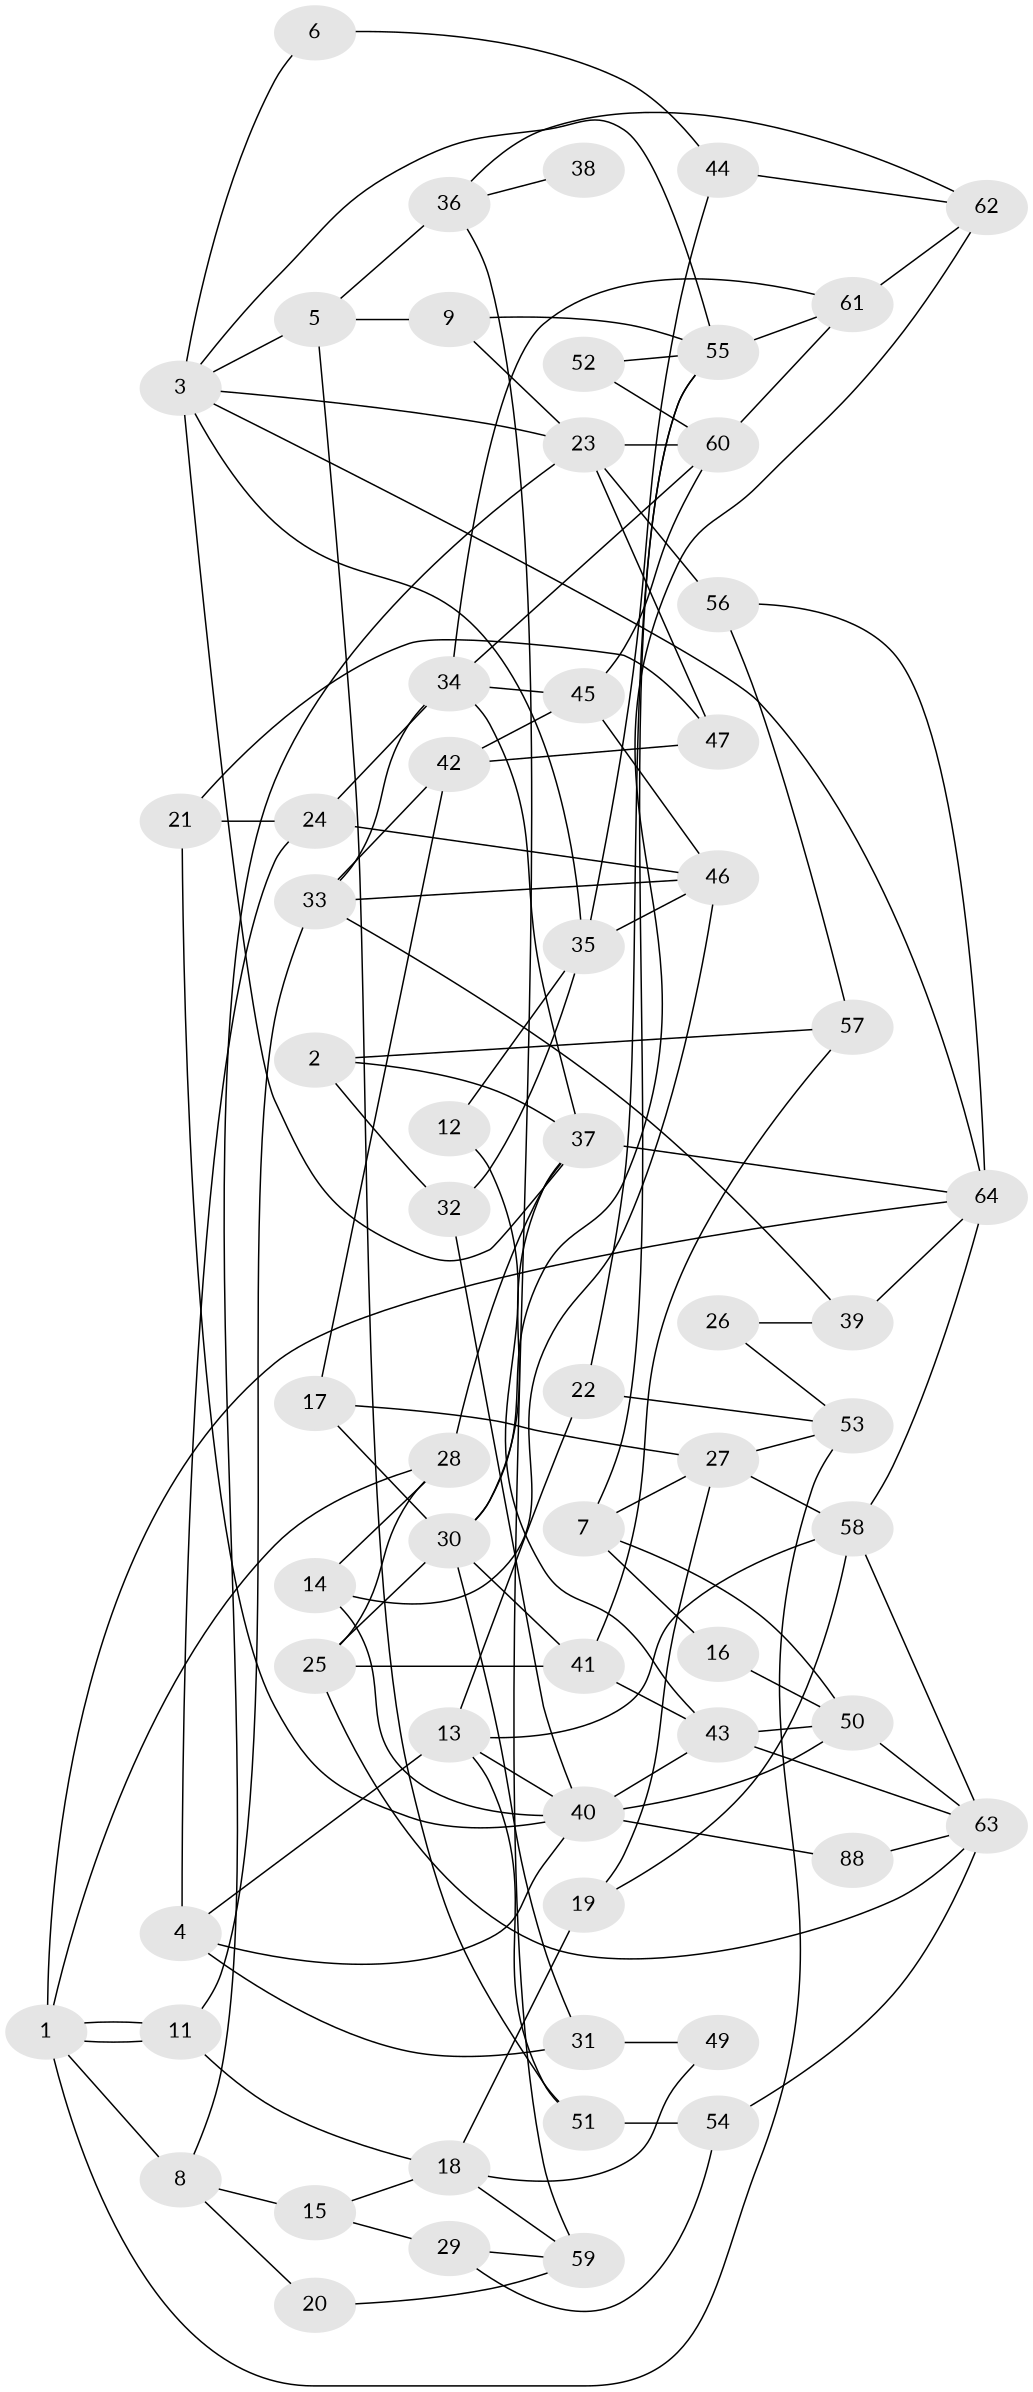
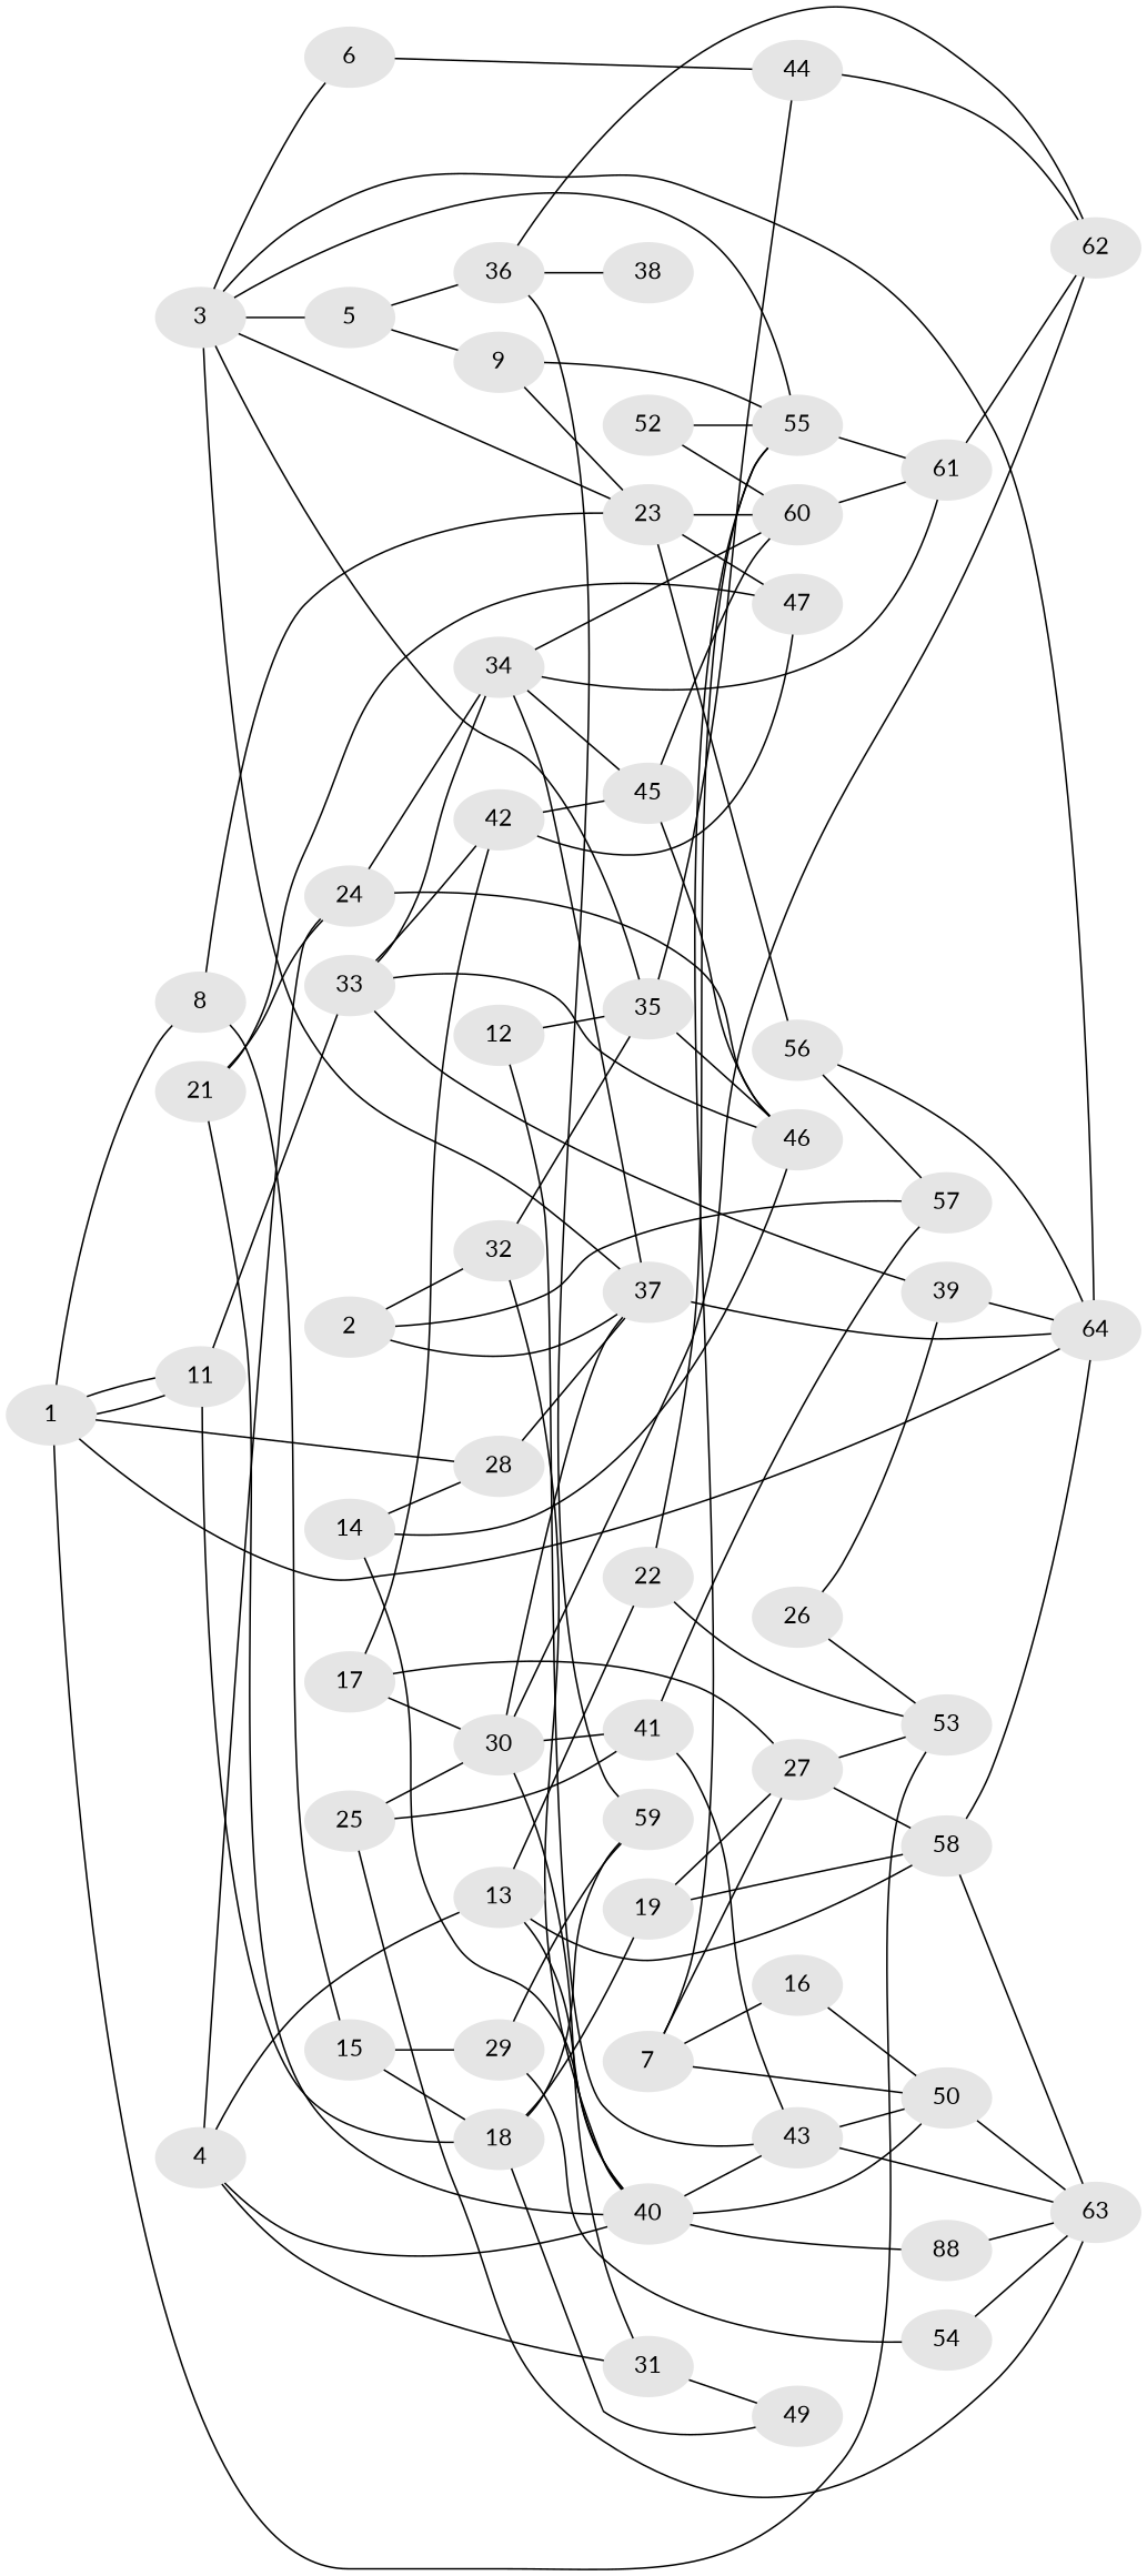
  graph {
    fontname=Lato
    rankdir=LR
    node [color=gray90 fontname=Lato style=filled]
    edge [fontname=Lato]
    1
    8
    11
    28
    53
    64
    23
    15
-   20
    18
    33
    37
    2
    32
    57
    35
    40
    3
    5
    6
    55
    9
    36
-   51
    44
    47
    56
    60
    46
    61
    4
    13
    24
    31
    22
    58
    34
    49
    50
    43
    n41 [label=88]
    38
    62
    59
    54
    7
    16
    27
    63
    29
    19
    42
    39
    12
    14
    17
    30
    41
    45
    21
    25
    26
    52
    1 -- 8
    1 -- 11
    1 -- 11
    1 -- 28
    1 -- 53
    1 -- 64
    8 -- 23
    8 -- 15
-   8 -- 20
    11 -- 18
    11 -- 33
    28 -- 37
    23 -- 47
    23 -- 56
    23 -- 60
    15 -- 18
    15 -- 29
-   20 -- 59
    18 -- 49
    18 -- 59
    18 -- 19
    33 -- 46
    33 -- 34
    33 -- 42
    33 -- 39
    37 -- 64
    2 -- 37
    2 -- 32
    2 -- 57
    32 -- 35
    32 -- 40
    35 -- 44
    35 -- 46
    40 -- 50
    40 -- 43
    40 -- n41
    3 -- 64
    3 -- 23
    3 -- 37
    3 -- 35
    3 -- 5
    3 -- 6
    3 -- 55
    5 -- 9
    5 -- 36
-   5 -- 51
    6 -- 44
    55 -- 61
    9 -- 23
    9 -- 55
    36 -- 38
    36 -- 62
    36 -- 59
-   51 -- 54
    44 -- 62
    56 -- 64
    56 -- 57
    60 -- 61
    61 -- 62
    4 -- 40
    4 -- 13
    4 -- 24
    4 -- 31
    13 -- 40
-   13 -- 51
    13 -- 22
    13 -- 58
    24 -- 46
    24 -- 34
    31 -- 49
    22 -- 53
    22 -- 55
    58 -- 64
    58 -- 63
    34 -- 37
    34 -- 60
    34 -- 61
    34 -- 45
    50 -- 63
    43 -- 50
    43 -- 63
    n41 -- 63
    54 -- 63
    7 -- 55
    7 -- 50
    7 -- 16
    7 -- 27
    16 -- 50
    27 -- 53
    27 -- 58
    29 -- 59
    29 -- 54
    19 -- 58
    19 -- 27
    42 -- 47
    42 -- 45
    39 -- 64
    12 -- 35
    12 -- 43
    14 -- 28
    14 -- 40
    14 -- 46
    17 -- 27
    17 -- 42
    17 -- 30
    30 -- 37
    30 -- 31
    30 -- 62
    30 -- 41
    41 -- 57
    41 -- 43
    45 -- 60
    45 -- 46
    21 -- 40
    21 -- 47
    21 -- 24
-   25 -- 28
    25 -- 63
    25 -- 30
    25 -- 41
    26 -- 53
    26 -- 39
    52 -- 55
    52 -- 60
  }
